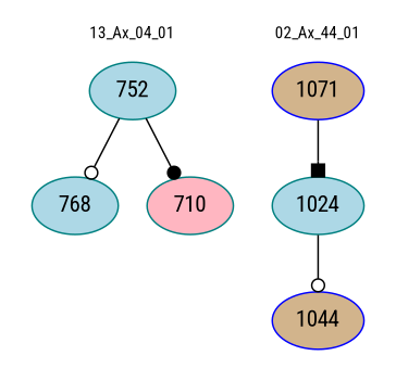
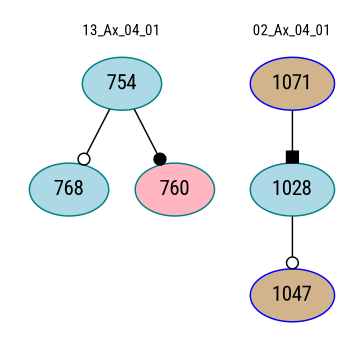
  digraph {
    fontname="Roboto Condensed"
    node [color=teal fillcolor=lightblue fontname="Roboto Condensed" style=filled]
    edge [arrowhead=odot color=black fontname="Roboto Condensed"]
    n1 [label=768]
-   n2 [label=752]
-   n3 [fillcolor=lightpink label=710]
+   n2 [label=754]
+   n3 [fillcolor=lightpink label=760]
    n4 [color=blue fillcolor=tan label=1071]
-   n5 [label=1024]
-   n6 [color=blue fillcolor=tan label=1044]
+   n5 [label=1028]
+   n6 [color=blue fillcolor=tan label=1047]
    subgraph cluster_1 {
      color=white
      fontsize=10
      label="13_Ax_04_01"
      n1
      n2
      n3
    }
    subgraph cluster_2 {
      color=white
      fontsize=10
-     label="02_Ax_44_01"
+     label="02_Ax_04_01"
      n4
      n5
      n6
    }
    n2 -> n1
    n2 -> n3 [arrowhead=dot]
    n4 -> n5 [arrowhead=box]
    n5 -> n6
  }
